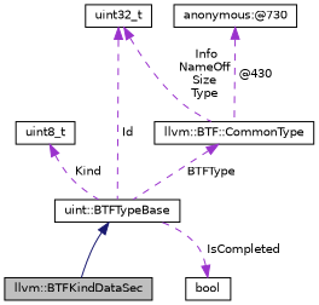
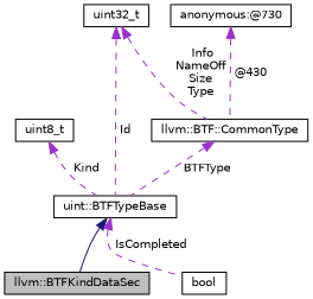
  digraph {
    node [color=black fontname=Helvetica fontsize=10 shape=box]
    edge [color=darkorchid3 dir=back fontname=Helvetica fontsize=10 labelfontname=Helvetica labelfontsize=10 style=dashed]
    n1 [fillcolor=grey75 fontcolor=black height=0.2 label="llvm::BTFKindDataSec" style=filled width=0.4]
    n2 [height=0.2 label="uint::BTFTypeBase" width=0.4]
    n3 [height=0.2 label=uint8_t width=0.4]
    n4 [height=0.2 label=bool width=0.4]
    n5 [height=0.2 label=uint32_t width=0.4]
    n6 [height=0.2 label="llvm::BTF::CommonType" width=0.4]
    n7 [height=0.2 label="anonymous:@730" width=0.4]
    n2 -> n1 [color=midnightblue style=solid]
    n3 -> n2 [label=" Kind"]
-   n4 -> n2 [label=" IsCompleted"]
+   n2 -> n4 [label=" IsCompleted"]
    n5 -> n2 [label=" Id"]
    n5 -> n6 [label=" Info\nNameOff\nSize\nType"]
    n6 -> n2 [label=" BTFType"]
    n7 -> n6 [label=" @430"]
  }
